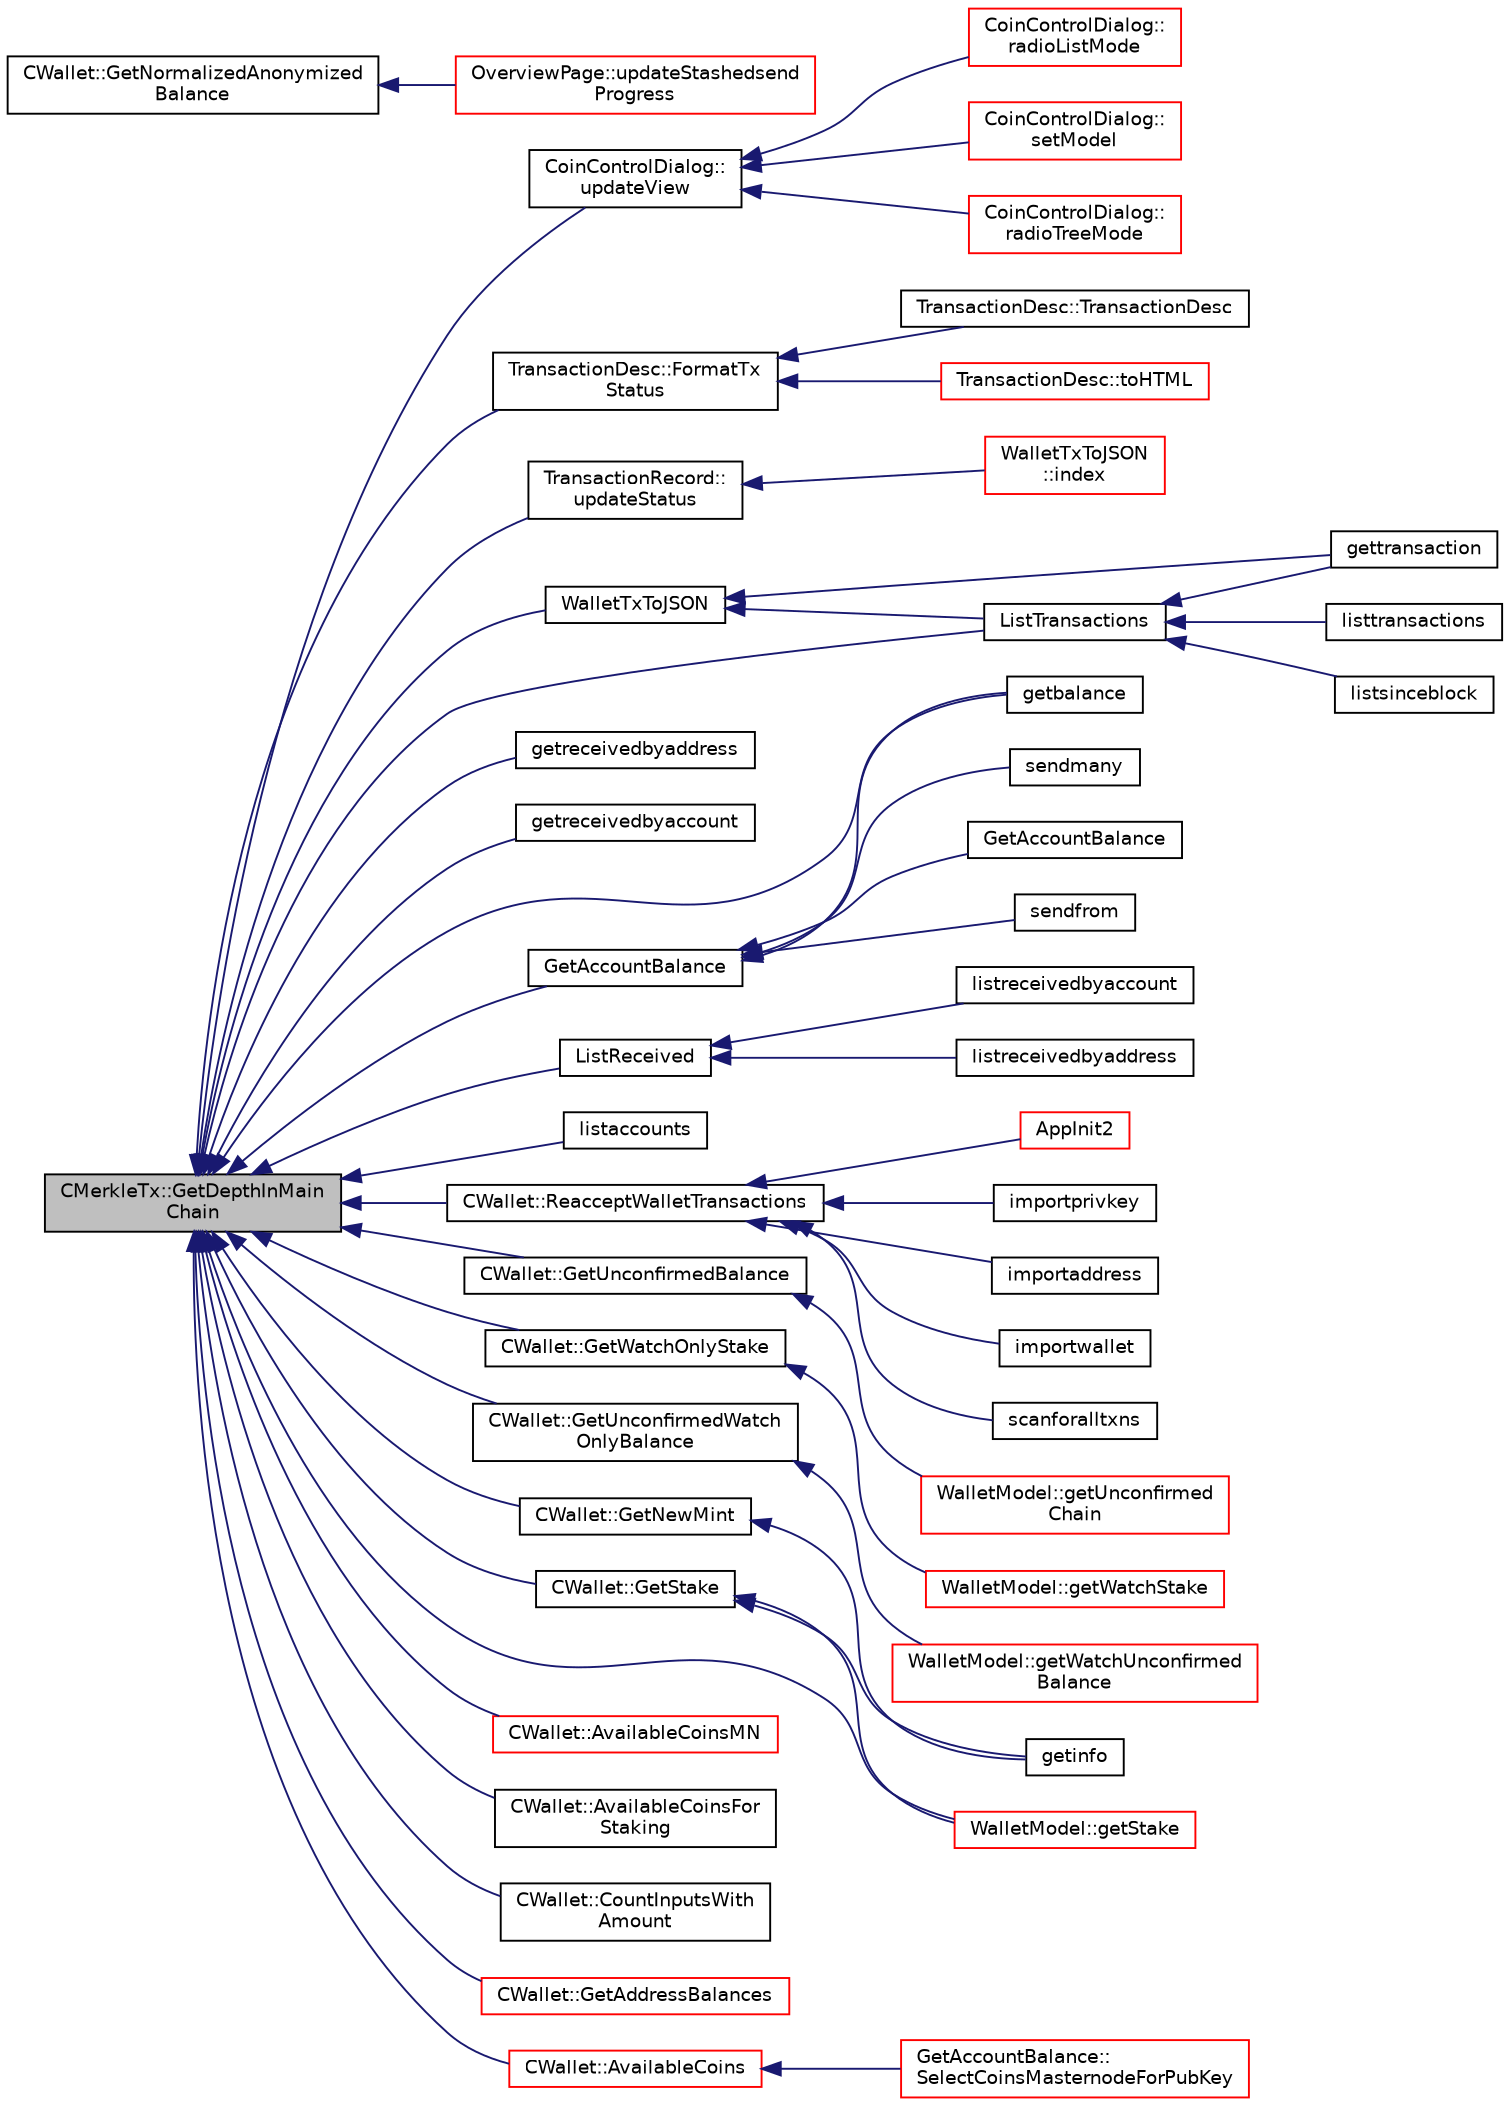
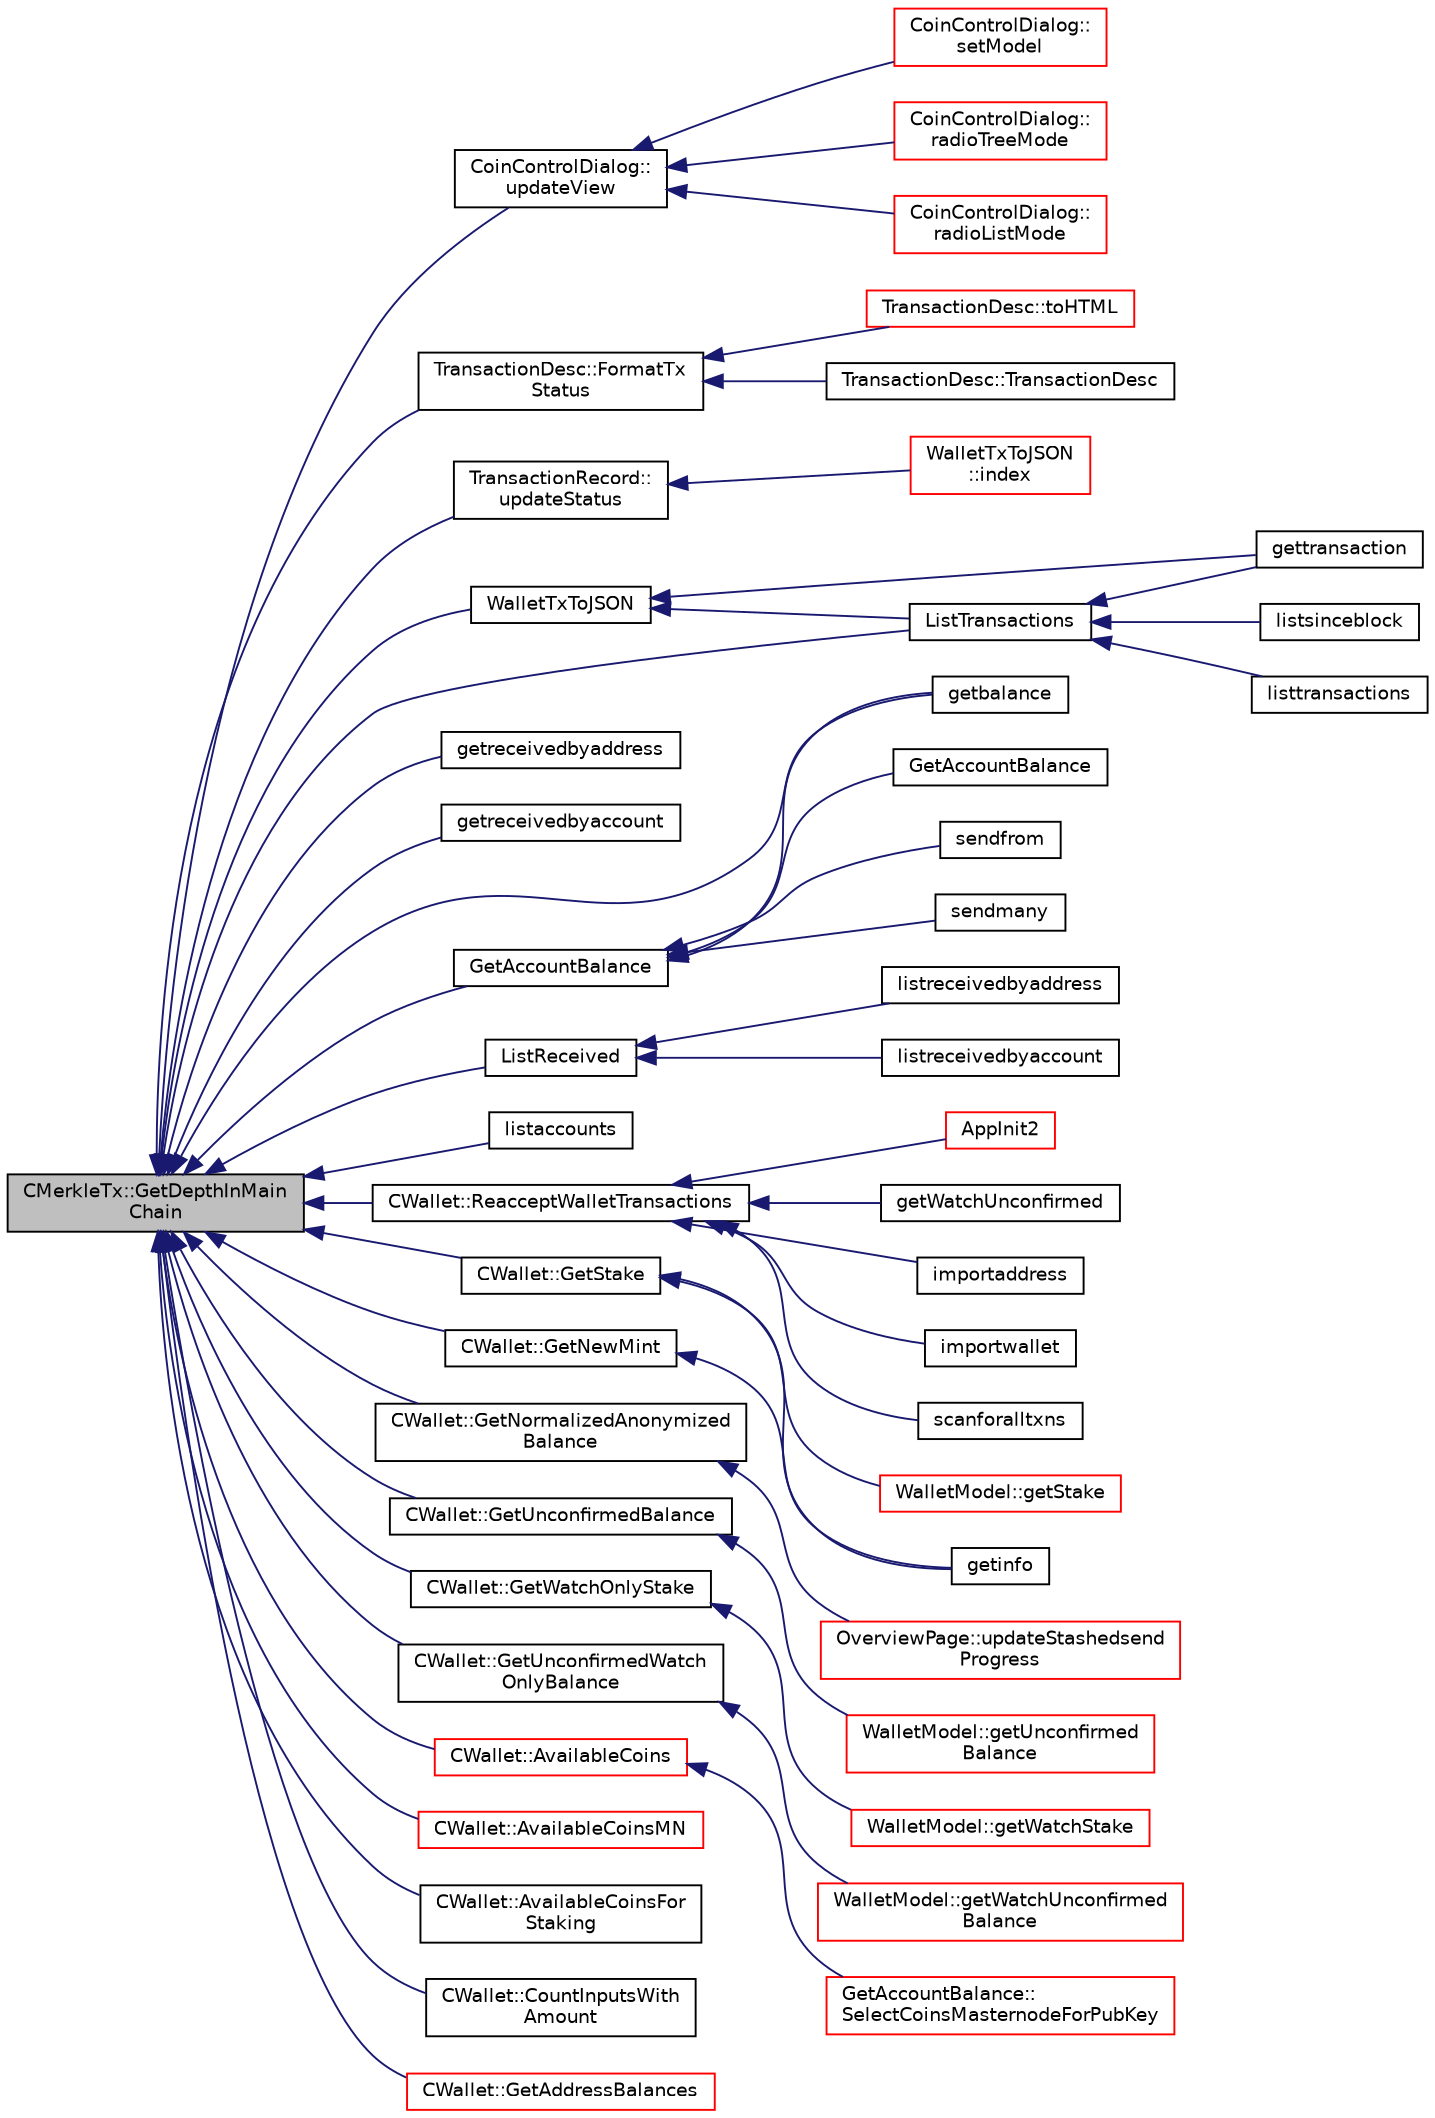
  digraph {
    rankdir=LR
    node [color=black fillcolor=white fontname=Helvetica fontsize=10 shape=record style=filled]
    edge [color=midnightblue dir=back fontname=Helvetica fontsize=10 labelfontname=Helvetica labelfontsize=10 style=solid]
    n1 [fillcolor=grey75 fontcolor=black height=0.2 label="CMerkleTx::GetDepthInMain\lChain" width=0.4]
    n2 [height=0.2 label="CoinControlDialog::\lupdateView" width=0.4]
    n3 [height=0.2 label="TransactionDesc::FormatTx\lStatus" width=0.4]
    n4 [height=0.2 label="TransactionRecord::\lupdateStatus" width=0.4]
    n5 [height=0.2 label=WalletTxToJSON width=0.4]
    n6 [height=0.2 label=ListTransactions width=0.4]
    n7 [height=0.2 label=getreceivedbyaddress width=0.4]
    n8 [height=0.2 label=getreceivedbyaccount width=0.4]
    n9 [height=0.2 label=GetAccountBalance width=0.4]
    n10 [height=0.2 label=getbalance width=0.4]
    n11 [height=0.2 label=ListReceived width=0.4]
    n12 [height=0.2 label=listaccounts width=0.4]
    n13 [height=0.2 label="CWallet::ReacceptWalletTransactions" width=0.4]
    n14 [height=0.2 label="CWallet::GetStake" width=0.4]
    n15 [height=0.2 label="CWallet::GetNewMint" width=0.4]
    n16 [height=0.2 label="CWallet::GetNormalizedAnonymized\lBalance" width=0.4]
    n17 [height=0.2 label="CWallet::GetUnconfirmedBalance" width=0.4]
    n18 [height=0.2 label="CWallet::GetWatchOnlyStake" width=0.4]
    n19 [height=0.2 label="CWallet::GetUnconfirmedWatch\lOnlyBalance" width=0.4]
    n20 [color=red height=0.2 label="CWallet::AvailableCoins" width=0.4]
    n21 [color=red height=0.2 label="CWallet::AvailableCoinsMN" width=0.4]
    n22 [height=0.2 label="CWallet::AvailableCoinsFor\lStaking" width=0.4]
    n23 [height=0.2 label="CWallet::CountInputsWith\lAmount" width=0.4]
    n24 [color=red height=0.2 label="CWallet::GetAddressBalances" width=0.4]
    n25 [color=red height=0.2 label="CoinControlDialog::\lsetModel" width=0.4]
    n26 [color=red height=0.2 label="CoinControlDialog::\lradioTreeMode" width=0.4]
    n27 [color=red height=0.2 label="CoinControlDialog::\lradioListMode" width=0.4]
    n28 [color=red height=0.2 label="TransactionDesc::toHTML" width=0.4]
    n29 [height=0.2 label="TransactionDesc::TransactionDesc" width=0.4]
    n30 [color=red height=0.2 label="WalletTxToJSON\l::index" width=0.4]
    n31 [height=0.2 label=gettransaction width=0.4]
    n32 [height=0.2 label=listsinceblock width=0.4]
    n33 [height=0.2 label=listtransactions width=0.4]
    n34 [height=0.2 label=GetAccountBalance width=0.4]
    n35 [height=0.2 label=sendfrom width=0.4]
    n36 [height=0.2 label=sendmany width=0.4]
    n37 [height=0.2 label=listreceivedbyaddress width=0.4]
    n38 [height=0.2 label=listreceivedbyaccount width=0.4]
    n39 [color=red height=0.2 label=AppInit2 width=0.4]
-   n40 [height=0.2 label=importprivkey width=0.4]
+   n40 [height=0.2 label=getWatchUnconfirmed width=0.4]
    n41 [height=0.2 label=importaddress width=0.4]
    n42 [height=0.2 label=importwallet width=0.4]
    n43 [height=0.2 label=scanforalltxns width=0.4]
    n44 [color=red height=0.2 label="WalletModel::getStake" width=0.4]
    n45 [height=0.2 label=getinfo width=0.4]
    n46 [color=red height=0.2 label="OverviewPage::updateStashedsend\lProgress" width=0.4]
-   n47 [color=red height=0.2 label="WalletModel::getUnconfirmed\lChain" width=0.4]
+   n47 [color=red height=0.2 label="WalletModel::getUnconfirmed\lBalance" width=0.4]
    n48 [color=red height=0.2 label="WalletModel::getWatchStake" width=0.4]
    n49 [color=red height=0.2 label="WalletModel::getWatchUnconfirmed\lBalance" width=0.4]
    n50 [color=red height=0.2 label="GetAccountBalance::\lSelectCoinsMasternodeForPubKey" width=0.4]
    n1 -> n2
    n1 -> n3
    n1 -> n4
    n1 -> n5
    n1 -> n6
    n1 -> n7
    n1 -> n8
    n1 -> n9
    n1 -> n10
    n1 -> n11
    n1 -> n12
    n1 -> n13
    n1 -> n14
    n1 -> n15
-   n1 -> n44
+   n1 -> n16
    n1 -> n17
    n1 -> n18
    n1 -> n19
    n1 -> n20
    n1 -> n21
    n1 -> n22
    n1 -> n23
    n1 -> n24
    n2 -> n25
    n2 -> n26
    n2 -> n27
    n3 -> n28
    n3 -> n29
    n4 -> n30
    n5 -> n6
    n5 -> n31
    n6 -> n31
    n6 -> n32
    n6 -> n33
    n9 -> n10
    n9 -> n34
    n9 -> n35
    n9 -> n36
    n11 -> n37
    n11 -> n38
    n13 -> n39
    n13 -> n40
    n13 -> n41
    n13 -> n42
    n13 -> n43
    n14 -> n44
    n14 -> n45
    n15 -> n45
    n16 -> n46
    n17 -> n47
    n18 -> n48
    n19 -> n49
    n20 -> n50
  }
